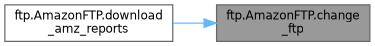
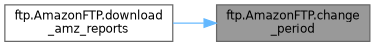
  digraph {
    rankdir=RL
    node [fontname=Helvetica fontsize=10 shape=box style=filled]
-   n1 [color=gray40 fillcolor=grey60 fontcolor=black height=0.2 label="ftp.AmazonFTP.change\l_ftp" width=0.4]
+   n1 [color=gray40 fillcolor=grey60 fontcolor=black height=0.2 label="ftp.AmazonFTP.change\l_period" width=0.4]
    n2 [color=grey40 fillcolor=white height=0.2 label="ftp.AmazonFTP.download\l_amz_reports" width=0.4]
    n1 -> n2 [color=steelblue1 dir=back fontname=Helvetica fontsize=10 labelfontname=Helvetica labelfontsize=10 style=solid]
  }
